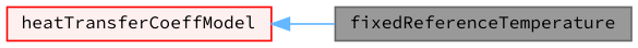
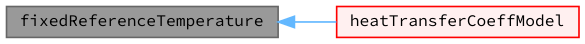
  digraph {
    rankdir=LR
    fontname="Source Code Pro"
    node [fontname="Source Code Pro" fontsize=10 shape=box style=filled]
    n1 [color=gray40 fillcolor=grey60 fontcolor=black height=0.2 label=fixedReferenceTemperature width=0.4]
    n2 [color=red fillcolor="#FFF0F0" height=0.2 label=heatTransferCoeffModel width=0.4]
-   n2 -> n1 [color=steelblue1 dir=back fontname="Source Code Pro" fontsize=10 labelfontname=Helvetica labelfontsize=10 style=solid]
+   n1 -> n2 [color=steelblue1 dir=back fontname="Source Code Pro" fontsize=10 labelfontname=Helvetica labelfontsize=10 style=solid]
  }
